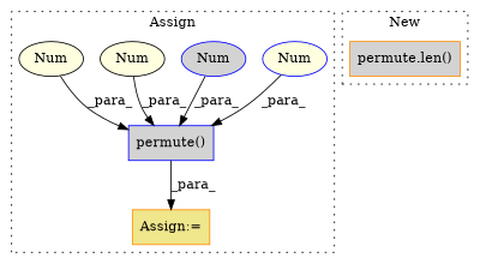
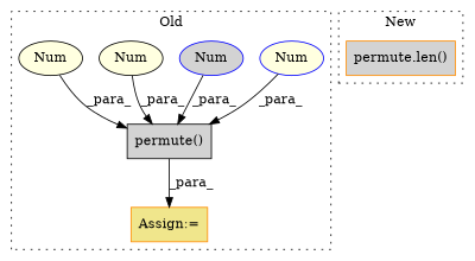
  digraph {
    node [a=76 color=blue fillcolor=lightgrey l=1 shape=ellipse style=filled]
-   n1 [a=75 l="96,1" label="permute()" s="4725,4831" shape=box]
+   n1 [a=75 color=black l="96,1" label="permute()" s="4725,4831" shape=box]
    n2 [fillcolor=lightyellow label=Num s=4821]
    n3 [label=Num s=4824]
    n4 [color=black fillcolor=lightyellow label=Num s=4827]
    n5 [color=black fillcolor=lightyellow label=Num s=4830]
    n6 [a=68 color=darkorange fillcolor=khaki l=3 label="Assign:=" s=4916 shape=box]
    n7 [a=75 color=darkorange l="4,1" label="permute.len()" s="2419,2448" shape=box]
    subgraph cluster_1 {
-     label=Assign
+     label=Old
      style=dotted
      n1
      n2
      n3
      n4
      n5
      n6
    }
    subgraph cluster_2 {
      label=New
      style=dotted
      n7
    }
    n1 -> n6 [label=_para_]
    n2 -> n1 [label=_para_]
    n3 -> n1 [label=_para_]
    n4 -> n1 [label=_para_]
    n5 -> n1 [label=_para_]
  }
